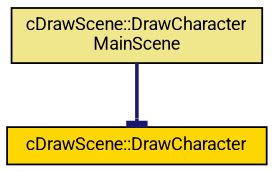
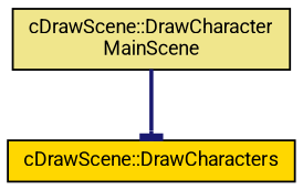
  digraph {
    rankdir=TB
    fontname=Roboto
    node [color=black fontname=Roboto fontsize=10 shape=record style=filled]
    n1 [fillcolor=khaki fontcolor=black height=0.2 label="cDrawScene::DrawCharacter\lMainScene" width=0.4]
-   n2 [fillcolor=gold height=0.2 label="cDrawScene::DrawCharacter" width=0.4]
+   n2 [fillcolor=gold height=0.2 label="cDrawScene::DrawCharacters" width=0.4]
    n1 -> n2 [color=midnightblue fontname=Roboto fontsize=10 labelfontname=Helvetica labelfontsize=10 style=bold arrowhead=tee]
  }
